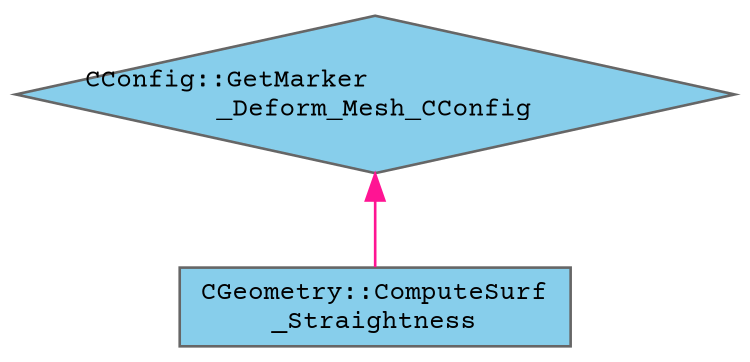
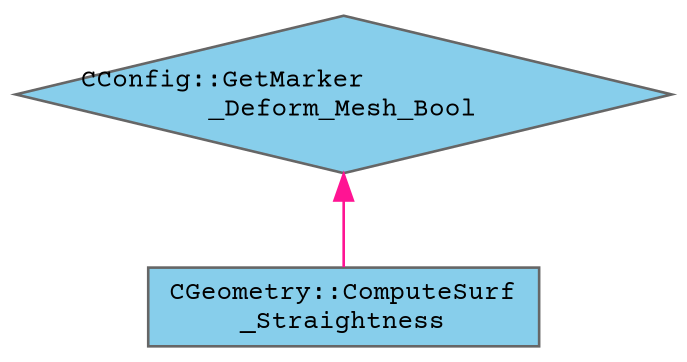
  digraph {
    rankdir=TB
    fontname="Courier Prime"
    node [fillcolor=skyblue fontname="Courier Prime" fontsize=10 style=filled]
-   n1 [color=gray40 fontcolor=black height=0.2 label="CConfig::GetMarker\l_Deform_Mesh_CConfig" shape=diamond width=0.4]
+   n1 [color=gray40 fontcolor=black height=0.2 label="CConfig::GetMarker\l_Deform_Mesh_Bool" shape=diamond width=0.4]
    n2 [color=grey40 height=0.2 label="CGeometry::ComputeSurf\l_Straightness" shape=box width=0.4]
    n1 -> n2 [color=deeppink dir=back fontname="Courier Prime" fontsize=10 labelfontname=Helvetica labelfontsize=10 style=solid]
  }
